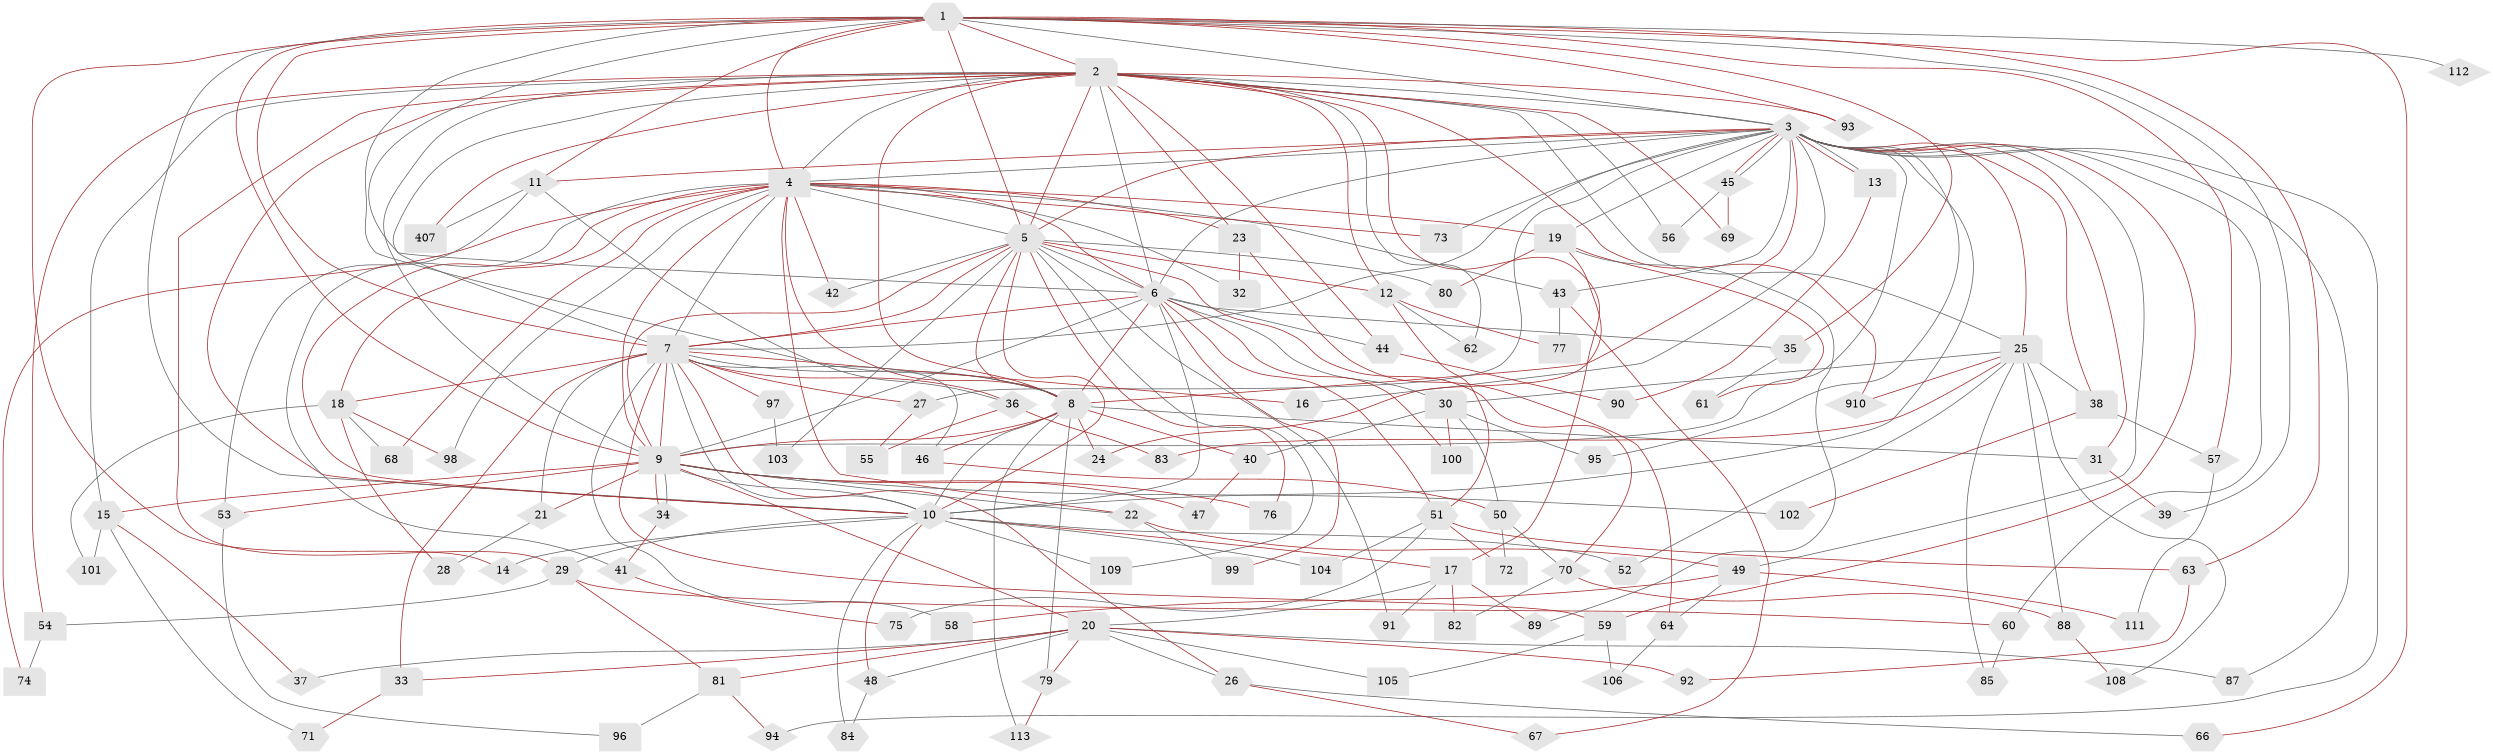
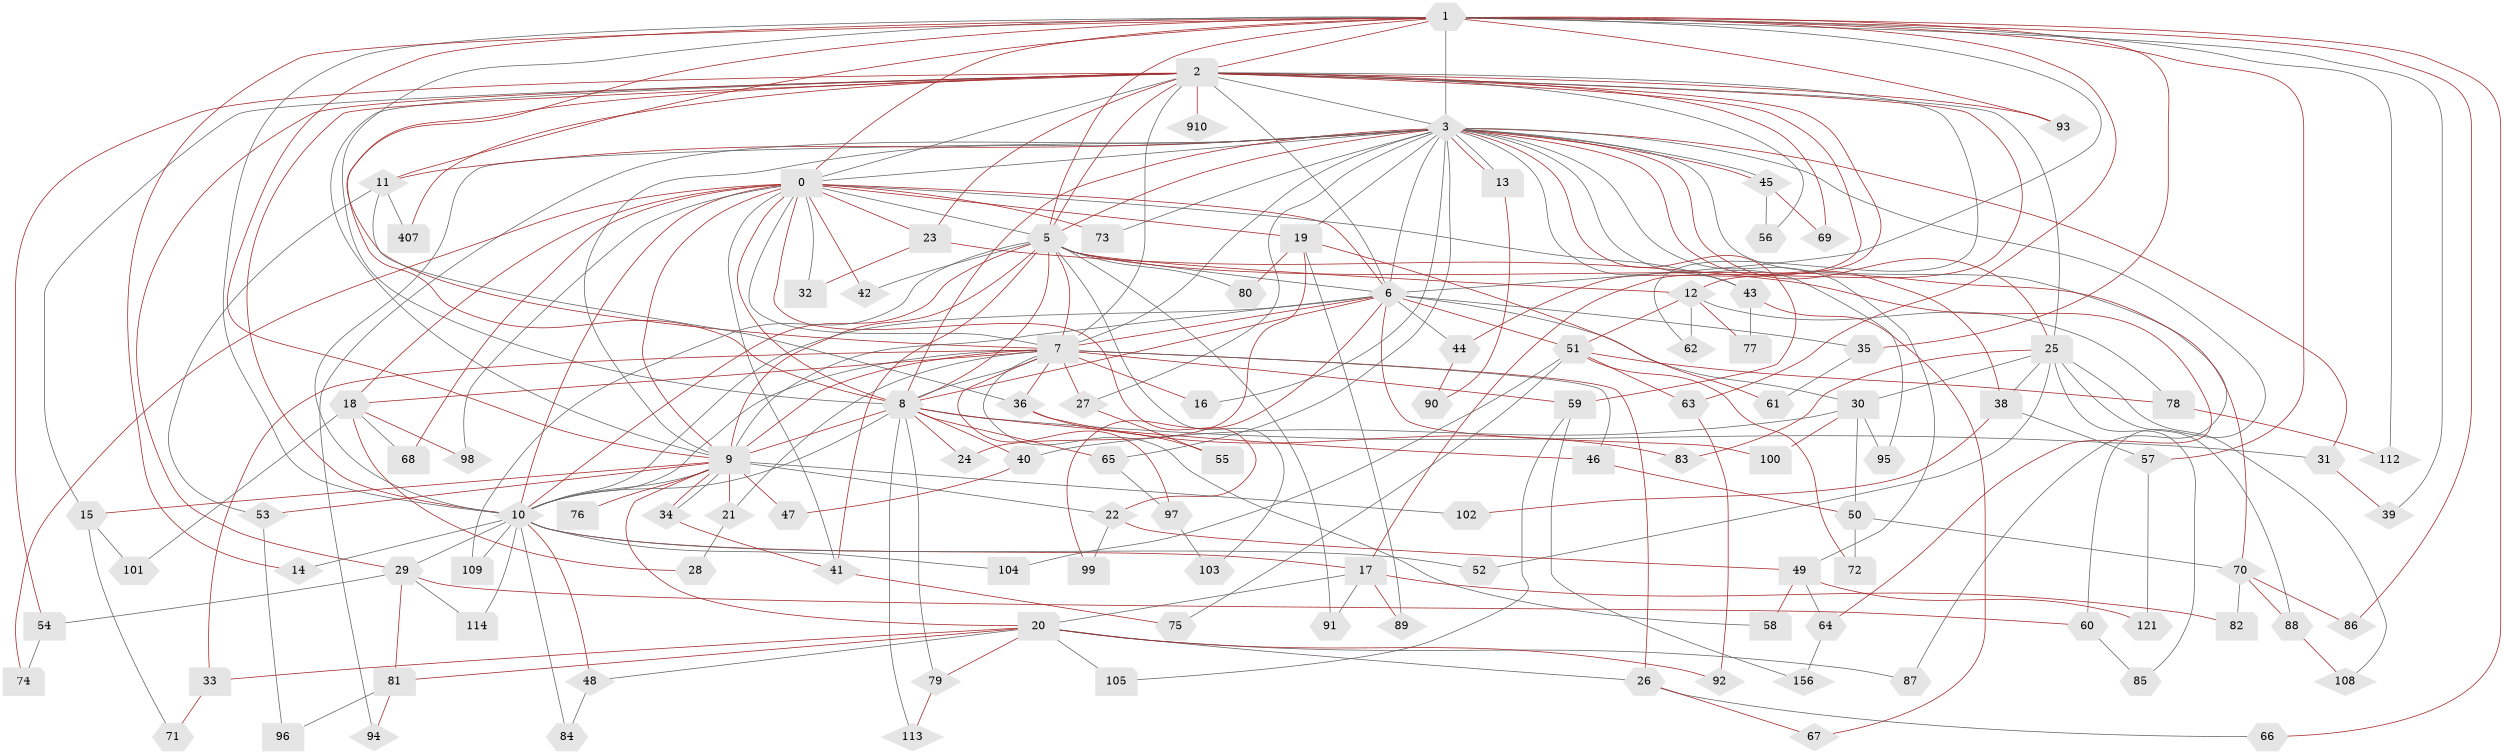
  graph {
    node [color=gray90 shape=hexagon style=filled]
    edge [color=brown]
    2 [shape=note]
    1
    3 [shape=diamond]
-   4 [shape=note]
+   4 [shape=note label=0]
    5
    6 [shape=diamond]
    7 [shape=note]
    8
    9 [shape=note]
    10 [shape=diamond]
    11 [shape=diamond]
    14 [shape=diamond]
    35
    39 [shape=diamond]
    57 [shape=diamond]
    63
    66
+   86 [shape=diamond]
    93 [shape=diamond]
    112 [shape=diamond]
    12 [shape=diamond]
    15
    17 [shape=note]
    23 [shape=note]
    25 [shape=note]
    29
    44
    54 [shape=note]
    56
    62 [shape=diamond]
    69 [shape=diamond]
    n32 [label=407 shape=note]
    n33 [label=910 shape=diamond]
    13 [shape=note]
    16
    19 [shape=note]
    27 [shape=diamond]
    31
    38 [shape=note]
    43
    45 [shape=diamond]
    49 [shape=note]
    59 [shape=note]
    60
+   65
    73 [shape=note]
    87
    94 [shape=diamond]
    95
    18
    22 [shape=diamond]
    32 [shape=note]
    41 [shape=diamond]
    42 [shape=diamond]
    68 [shape=note]
    74 [shape=note]
    98 [shape=diamond]
    70 [shape=diamond]
    76 [shape=note]
    80
    91
    103
    109 [shape=note]
    30 [shape=note]
    51
    99 [shape=note]
    100 [shape=note]
    21 [shape=diamond]
    26
    33 [shape=note]
    36 [shape=diamond]
    46 [shape=note]
    58 [shape=note]
    97
    24 [shape=diamond]
    40
    79 [shape=diamond]
    113 [shape=diamond]
    20 [shape=note]
    34 [shape=diamond]
    47
    53 [shape=diamond]
    102
    48 [shape=diamond]
    52
    84
    104 [shape=note]
+   114 [shape=note]
    61
-   111
+   111 [label=121]
    92 [shape=diamond]
    77 [shape=note]
-   37 [shape=diamond]
+   78 [shape=note]
    71
    101
    82 [shape=note]
    89 [shape=diamond]
    64
    83 [shape=diamond]
    85
    88
    108 [shape=diamond]
    81 [shape=note]
    90
    55 [shape=note]
    67 [shape=diamond]
    105 [shape=note]
-   106 [shape=diamond]
+   106 [shape=diamond label=156]
    28
    75
    50
    72 [shape=note]
    96 [shape=note]
    2 -- 3 [color=gray40]
    2 -- 4 [color=gray40]
    2 -- 5
    2 -- 6 [color=gray40]
    2 -- 7 [color=gray40]
    2 -- 8
    2 -- 9 [color=gray40]
    2 -- 10
    2 -- 93
    2 -- 12
    2 -- 15 [color=gray40]
    2 -- 17
    2 -- 23
    2 -- 25 [color=gray40]
    2 -- 29
    2 -- 44
    2 -- 54
    2 -- 56 [color=gray40]
    2 -- 62 [color=gray40]
    2 -- 69
    2 -- n32
    2 -- n33
    1 -- 2
    1 -- 3 [color=gray40]
    1 -- 4
    1 -- 5
    1 -- 6 [color=gray40]
    1 -- 7
    1 -- 8 [color=gray40]
    1 -- 9
    1 -- 10 [color=gray40]
    1 -- 11
    1 -- 14
    1 -- 35
    1 -- 39 [color=gray40]
    1 -- 57
    1 -- 63
    1 -- 66
+   1 -- 86
    1 -- 93
    1 -- 112 [color=gray40]
    3 -- 4 [color=gray40]
    3 -- 5
    3 -- 6 [color=gray40]
    3 -- 7 [color=gray40]
    3 -- 8
    3 -- 9 [color=gray40]
    3 -- 10 [color=gray40]
    3 -- 11
    3 -- 25
    3 -- 13
    3 -- 13 [color=gray40]
    3 -- 16 [color=gray40]
    3 -- 19 [color=gray40]
    3 -- 27 [color=gray40]
    3 -- 31
    3 -- 38
    3 -- 43 [color=gray40]
    3 -- 45
    3 -- 45 [color=gray40]
    3 -- 49 [color=gray40]
    3 -- 59
    3 -- 60 [color=gray40]
+   3 -- 65 [color=gray40]
    3 -- 73 [color=gray40]
    3 -- 87 [color=gray40]
    3 -- 94 [color=gray40]
    3 -- 95 [color=gray40]
    4 -- 5 [color=gray40]
    4 -- 6
    4 -- 7 [color=gray40]
    4 -- 8
    4 -- 9
    4 -- 10
    4 -- 23
    4 -- 19
    4 -- 43 [color=gray40]
    4 -- 73
    4 -- 18
    4 -- 22
    4 -- 32 [color=gray40]
    4 -- 41 [color=gray40]
    4 -- 42
    4 -- 68
    4 -- 74
    4 -- 98 [color=gray40]
    5 -- 6 [color=gray40]
    5 -- 7
    5 -- 8
    5 -- 9
    5 -- 10
    5 -- 12
    5 -- 42 [color=gray40]
    5 -- 70
-   5 -- 76
+   5 -- 41
    5 -- 80 [color=gray40]
    5 -- 91 [color=gray40]
    5 -- 103 [color=gray40]
    5 -- 109 [color=gray40]
    6 -- 7
    6 -- 8
    6 -- 9 [color=gray40]
    6 -- 10 [color=gray40]
    6 -- 35 [color=gray40]
    6 -- 44 [color=gray40]
    6 -- 30 [color=gray40]
    6 -- 51
    6 -- 99
    6 -- 100
    7 -- 8 [color=gray40]
    7 -- 9
    7 -- 10 [color=gray40]
    7 -- 16
    7 -- 27
    7 -- 59
    7 -- 18
    7 -- 21 [color=gray40]
    7 -- 26
    7 -- 33
    7 -- 36
    7 -- 46 [color=gray40]
    7 -- 58 [color=gray40]
    7 -- 97
    8 -- 9
    8 -- 10 [color=gray40]
    8 -- 31 [color=gray40]
+   8 -- 65
    8 -- 46
    8 -- 24
    8 -- 40
    8 -- 79 [color=gray40]
    8 -- 113 [color=gray40]
    9 -- 10 [color=gray40]
    9 -- 15
    9 -- 22 [color=gray40]
    9 -- 76
    9 -- 21
    9 -- 20
    9 -- 34
    9 -- 34 [color=gray40]
    9 -- 47
    9 -- 53
    9 -- 102 [color=gray40]
    10 -- 14 [color=gray40]
    10 -- 17
    10 -- 29 [color=gray40]
    10 -- 109 [color=gray40]
    10 -- 48
    10 -- 52 [color=gray40]
    10 -- 84 [color=gray40]
    10 -- 104 [color=gray40]
+   10 -- 114 [color=gray40]
    11 -- n32 [color=gray40]
    11 -- 36 [color=gray40]
    11 -- 53 [color=gray40]
    35 -- 61 [color=gray40]
    57 -- 111 [color=gray40]
    63 -- 92
    12 -- 62 [color=gray40]
    12 -- 51
    12 -- 77
-   15 -- 37
+   12 -- 78 [color=gray40]
    15 -- 71 [color=gray40]
    15 -- 101 [color=gray40]
    17 -- 91 [color=gray40]
    17 -- 20 [color=gray40]
    17 -- 82
    17 -- 89
    23 -- 32
    23 -- 64
-   25 -- n33
    25 -- 38 [color=gray40]
    25 -- 30 [color=gray40]
    25 -- 52 [color=gray40]
    25 -- 83
    25 -- 85 [color=gray40]
    25 -- 88 [color=gray40]
    25 -- 108 [color=gray40]
    29 -- 54 [color=gray40]
    29 -- 60
+   29 -- 114 [color=gray40]
    29 -- 81
    44 -- 90
    54 -- 74 [color=gray40]
    13 -- 90
    19 -- 80
    19 -- 24
    19 -- 61
    19 -- 89 [color=gray40]
    27 -- 55
    31 -- 39
    38 -- 57 [color=gray40]
    38 -- 102
    43 -- 77 [color=gray40]
    43 -- 67
    45 -- 56 [color=gray40]
    45 -- 69
    49 -- 58
    49 -- 111
    49 -- 64 [color=gray40]
    59 -- 105 [color=gray40]
    59 -- 106 [color=gray40]
    60 -- 85 [color=gray40]
+   65 -- 97 [color=gray40]
    18 -- 68 [color=gray40]
    18 -- 98
    18 -- 101 [color=gray40]
    18 -- 28
    22 -- 49
    22 -- 99 [color=gray40]
    41 -- 75
+   70 -- 86
    70 -- 82 [color=gray40]
    70 -- 88
    30 -- 95 [color=gray40]
    30 -- 100
    30 -- 40 [color=gray40]
    30 -- 50 [color=gray40]
    51 -- 63
    51 -- 104 [color=gray40]
+   51 -- 78
    51 -- 75 [color=gray40]
    51 -- 72
    21 -- 28 [color=gray40]
    26 -- 66 [color=gray40]
    26 -- 67
    33 -- 71
    36 -- 83
    36 -- 55
    46 -- 50
    97 -- 103 [color=gray40]
    40 -- 47
    79 -- 113
    20 -- 87 [color=gray40]
    20 -- 26 [color=gray40]
    20 -- 33
    20 -- 79
    20 -- 48 [color=gray40]
    20 -- 92
-   20 -- 37 [color=gray40]
    20 -- 81
    20 -- 105 [color=gray40]
    34 -- 41
    53 -- 96 [color=gray40]
    48 -- 84 [color=gray40]
+   78 -- 112
    64 -- 106 [color=gray40]
    88 -- 108
    81 -- 94
    81 -- 96 [color=gray40]
    50 -- 70 [color=gray40]
    50 -- 72 [color=gray40]
  }
